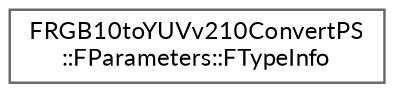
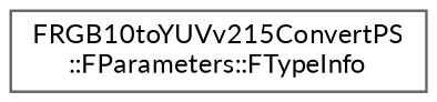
  digraph {
    rankdir=TB
    fontname=Lato
-   n1 [color=grey40 fillcolor=white fontname=Lato fontsize=10 height=0.2 label="FRGB10toYUVv210ConvertPS\l::FParameters::FTypeInfo" shape=box style=filled width=0.4]
+   n1 [color=grey40 fillcolor=white fontname=Lato fontsize=10 height=0.2 label="FRGB10toYUVv215ConvertPS\l::FParameters::FTypeInfo" shape=box style=filled width=0.4]
  }
